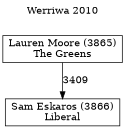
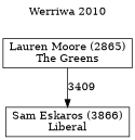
  digraph {
    label="Werriwa 2010"
    labelloc=t
    mclimit=10
    node [shape=box]
    n1 [label="Sam Eskaros (3866)\nLiberal"]
-   n2 [label="Lauren Moore (3865)\nThe Greens"]
+   n2 [label="Lauren Moore (2865)\nThe Greens"]
    n2 -> n1 [label=3409]
  }
